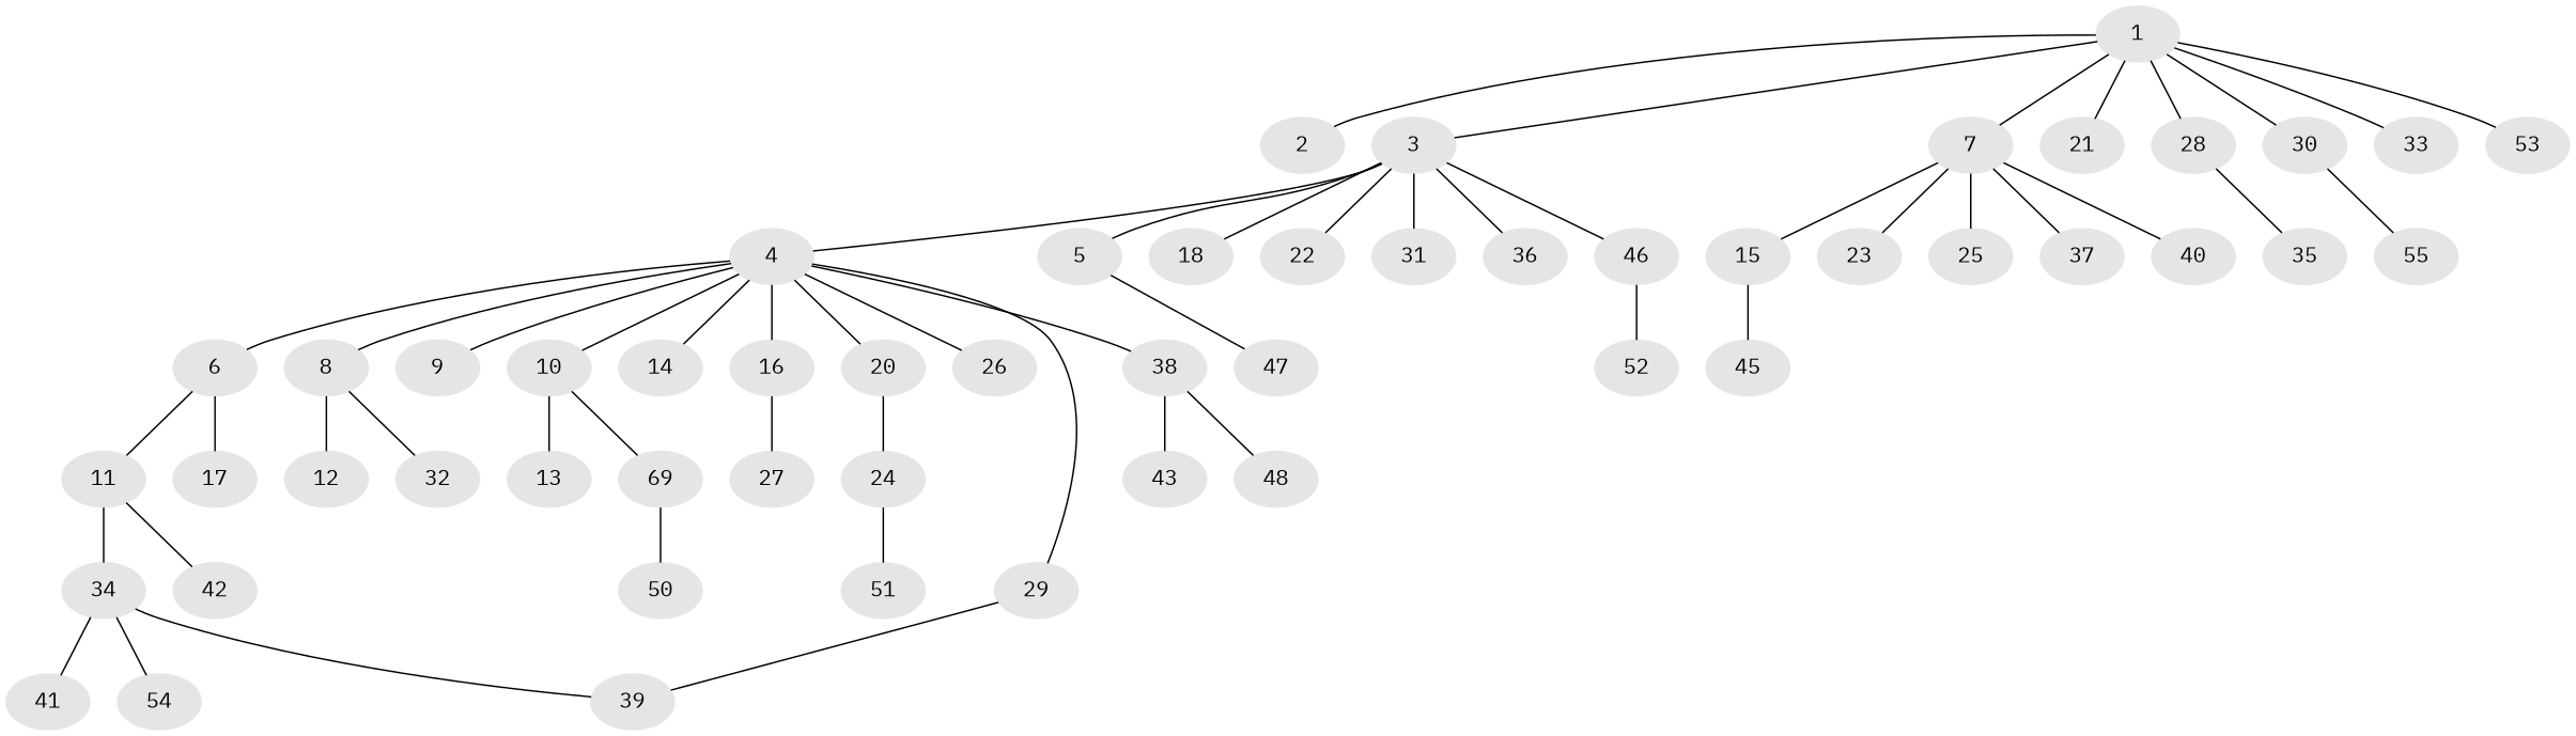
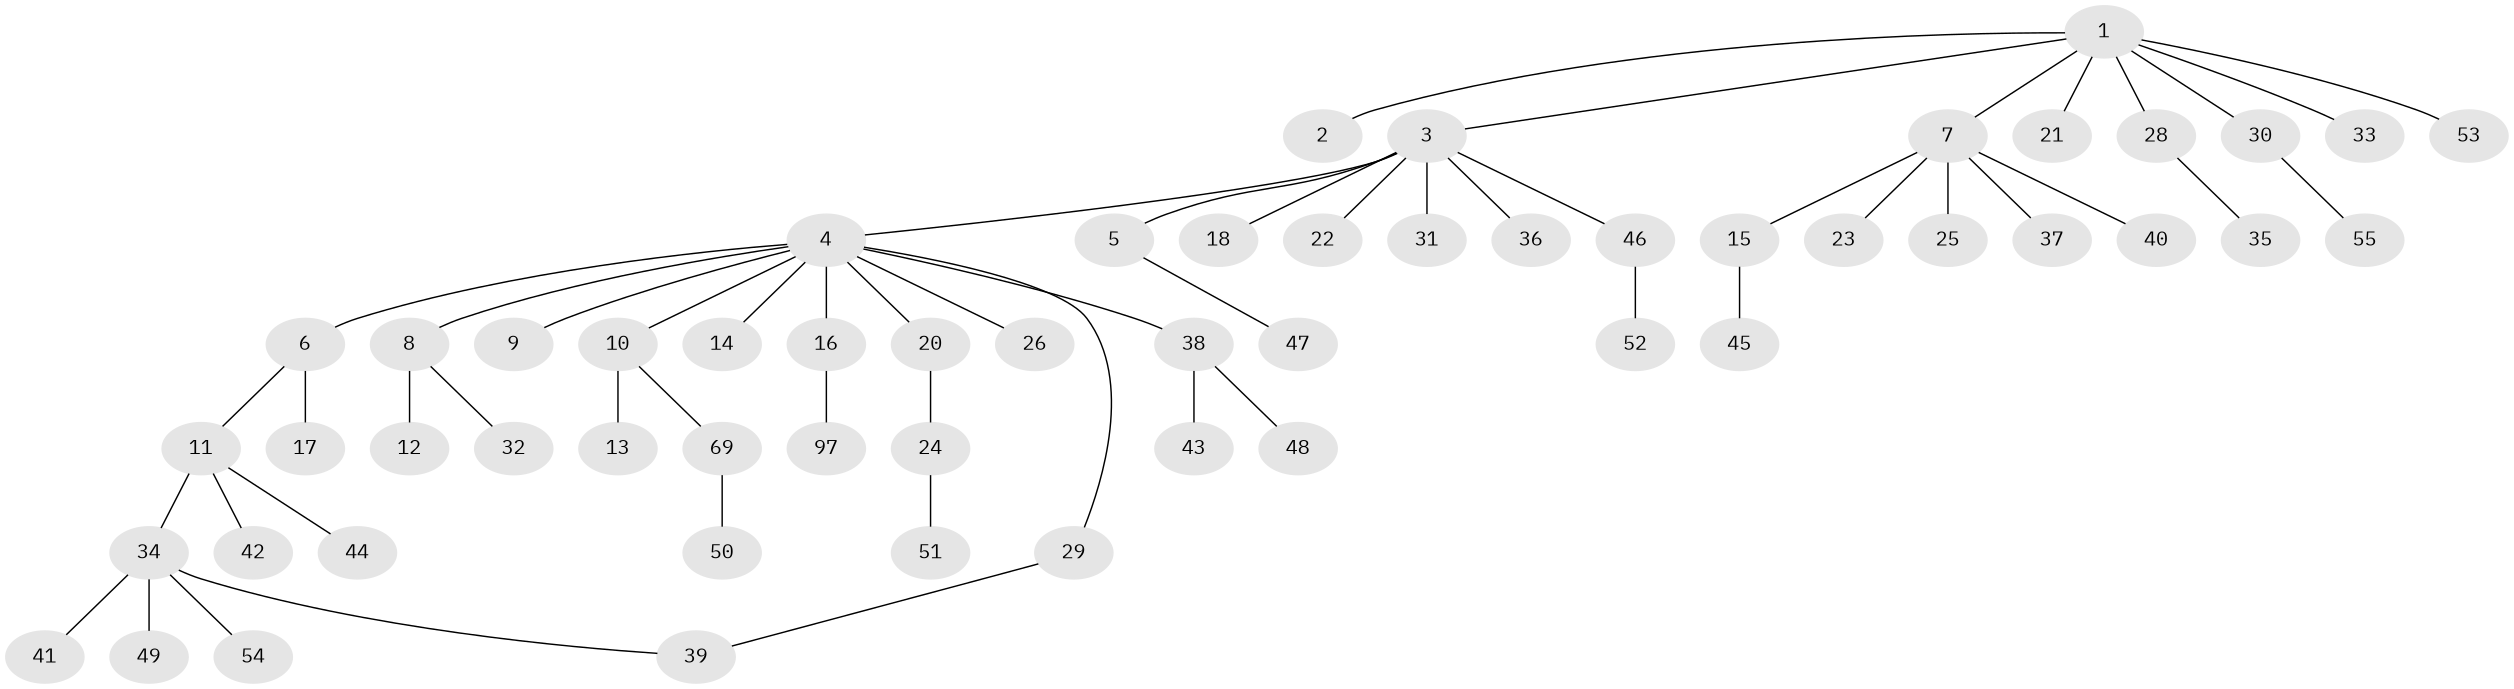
  graph {
    fontname="IBM Plex Mono"
    node [color=gray90 fontname="IBM Plex Mono" style=filled]
    edge [fontname="IBM Plex Mono"]
    1
    2
    3
    7
    21
    28
    30
    33
    53
    4
    5
    18
    22
    31
    36
    46
    15
    23
    25
    37
    40
    35
    55
    6
    8
    9
    10
    14
    16
    20
    26
    29
    38
    47
    52
    11
    17
    12
    32
    13
    n41 [label=69]
-   27
+   27 [label=97]
    24
    39
    43
    48
    34
    42
+   44
    45
    50
    41
+   49
    54
    51
    1 -- 2
    1 -- 3
    1 -- 7
    1 -- 21
    1 -- 28
    1 -- 30
    1 -- 33
    1 -- 53
    3 -- 4
    3 -- 5
    3 -- 18
    3 -- 22
    3 -- 31
    3 -- 36
    3 -- 46
    7 -- 15
    7 -- 23
    7 -- 25
    7 -- 37
    7 -- 40
    28 -- 35
    30 -- 55
    4 -- 6
    4 -- 8
    4 -- 9
    4 -- 10
    4 -- 14
    4 -- 16
    4 -- 20
    4 -- 26
    4 -- 29
    4 -- 38
    5 -- 47
    46 -- 52
    15 -- 45
    6 -- 11
    6 -- 17
    8 -- 12
    8 -- 32
    10 -- 13
    10 -- n41
    16 -- 27
    20 -- 24
    29 -- 39
    38 -- 43
    38 -- 48
    11 -- 34
    11 -- 42
+   11 -- 44
    n41 -- 50
    24 -- 51
    34 -- 39
    34 -- 41
+   34 -- 49
    34 -- 54
  }
